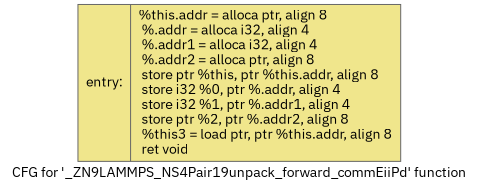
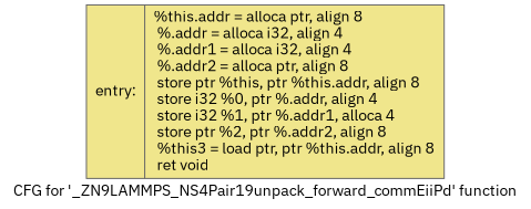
  digraph {
    label="CFG for '_ZN9LAMMPS_NS4Pair19unpack_forward_commEiiPd' function"
    rankdir=LR
    fontname="IBM Plex Sans"
-   n1 [color=gray40 fillcolor=khaki fontname="IBM Plex Sans" label="{entry:\l|  %this.addr = alloca ptr, align 8\l  %.addr = alloca i32, align 4\l  %.addr1 = alloca i32, align 4\l  %.addr2 = alloca ptr, align 8\l  store ptr %this, ptr %this.addr, align 8\l  store i32 %0, ptr %.addr, align 4\l  store i32 %1, ptr %.addr1, align 4\l  store ptr %2, ptr %.addr2, align 8\l  %this3 = load ptr, ptr %this.addr, align 8\l  ret void\l}" shape=record style=filled]
+   n1 [color=gray40 fillcolor=khaki fontname="IBM Plex Sans" label="{entry:\l|  %this.addr = alloca ptr, align 8\l  %.addr = alloca i32, align 4\l  %.addr1 = alloca i32, align 4\l  %.addr2 = alloca ptr, align 8\l  store ptr %this, ptr %this.addr, align 8\l  store i32 %0, ptr %.addr, align 4\l  store i32 %1, ptr %.addr1, alloca 4\l  store ptr %2, ptr %.addr2, align 8\l  %this3 = load ptr, ptr %this.addr, align 8\l  ret void\l}" shape=record style=filled]
  }
